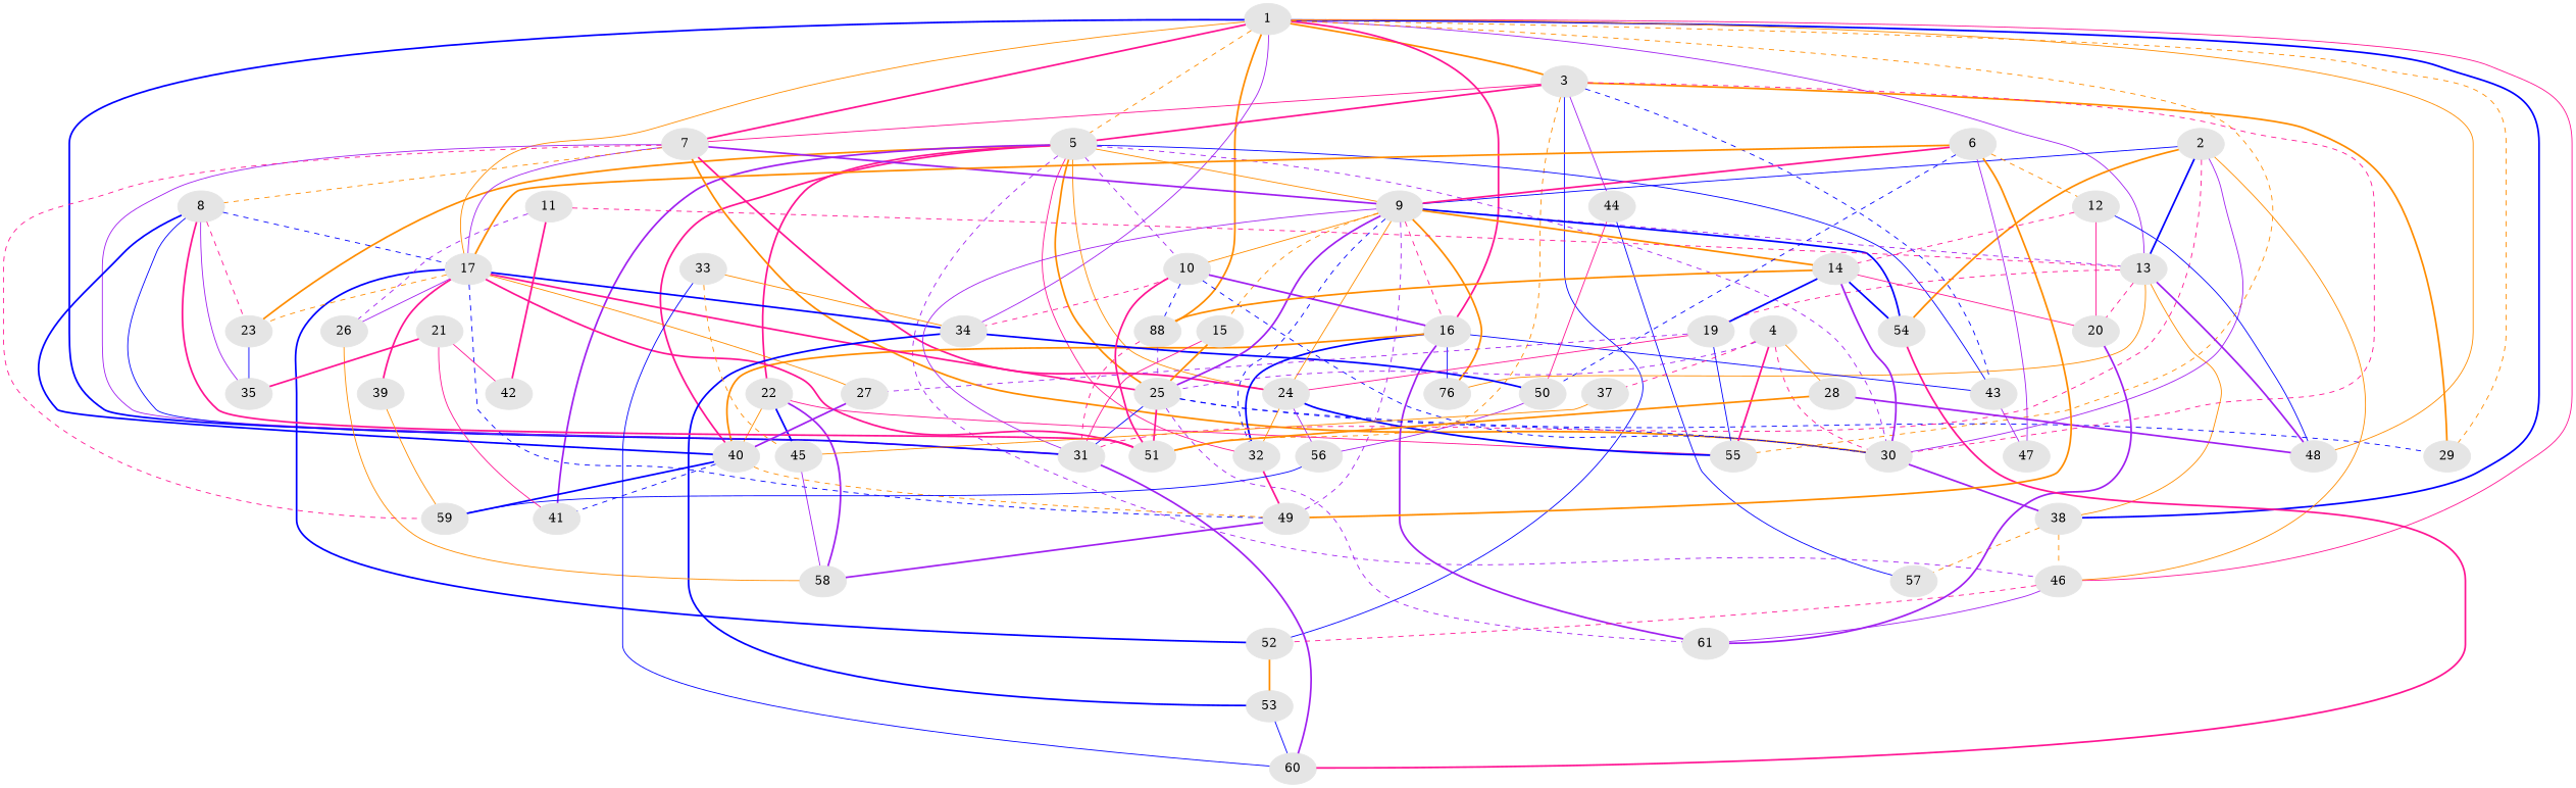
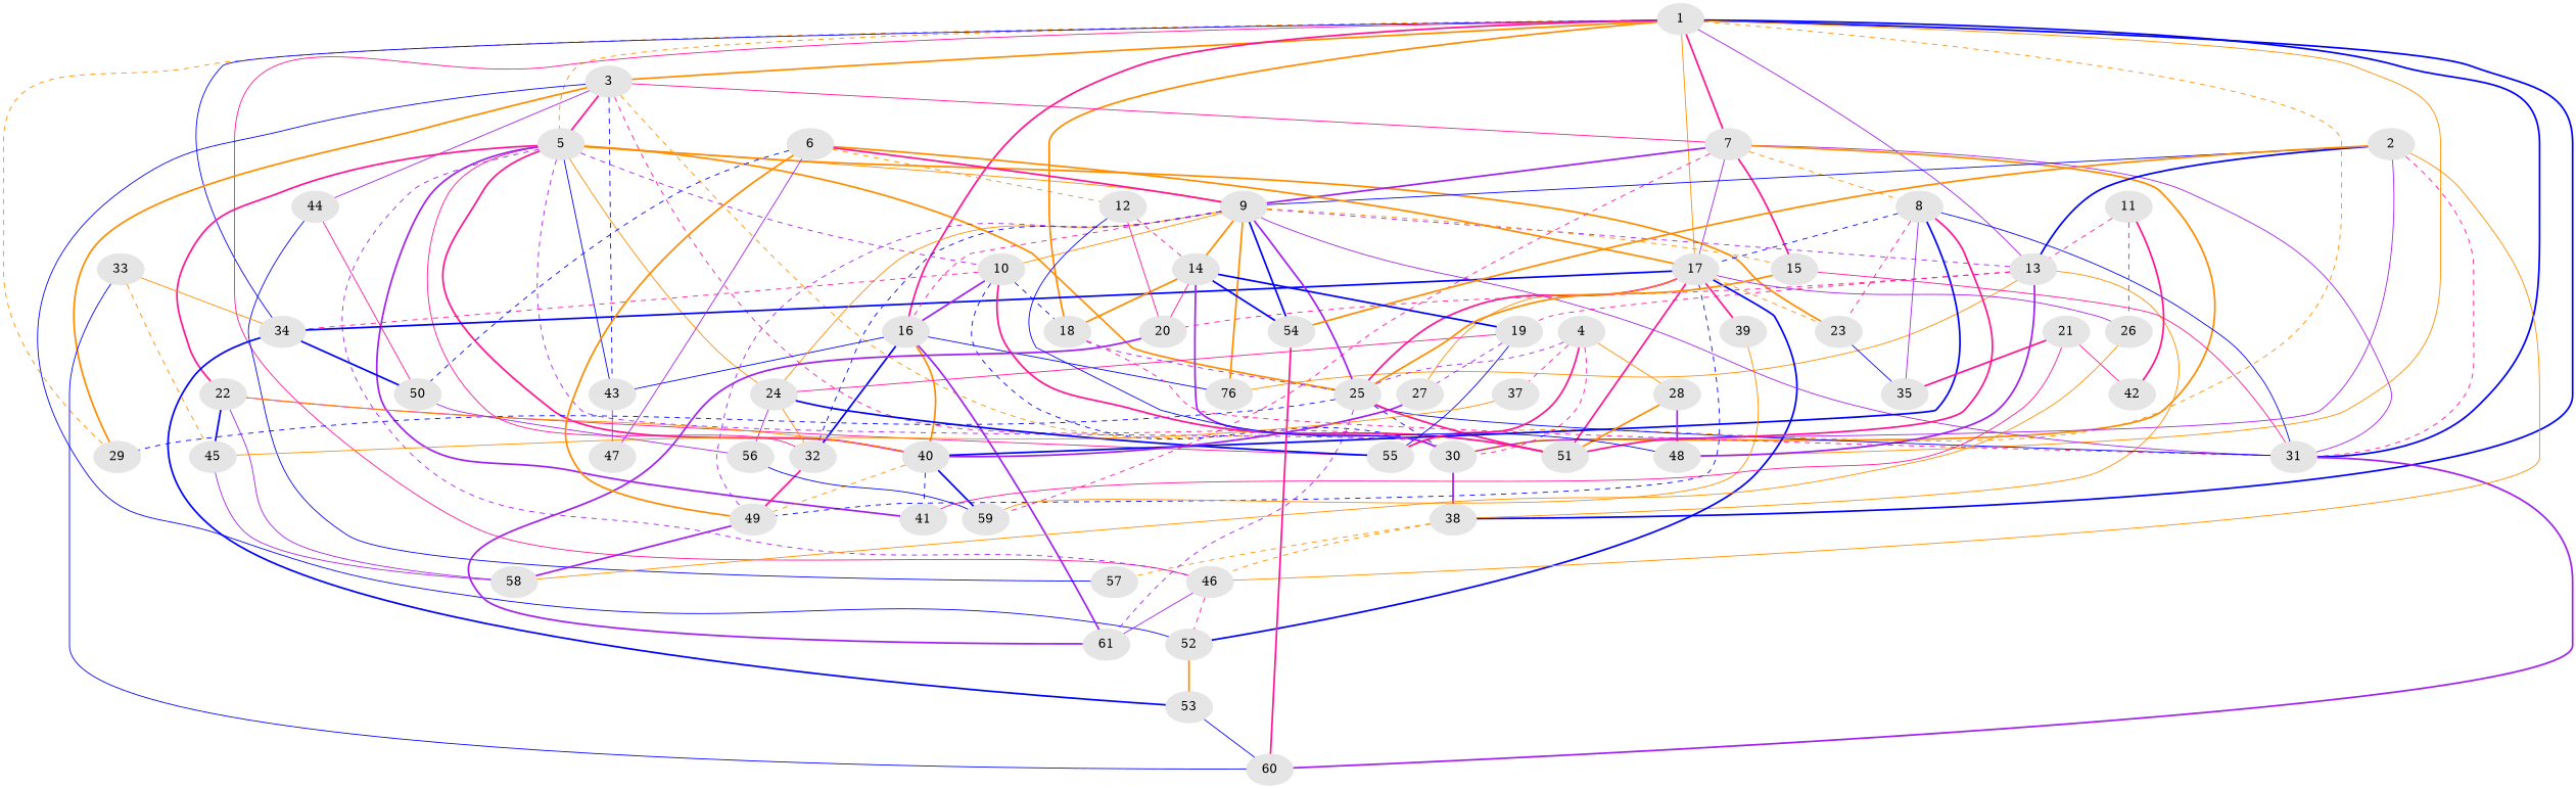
  graph {
    node [color=gray90 style=filled]
    edge [color=darkorange style=bold weight=1.0]
    1
    3
    5
    7
    13
    16
    17
-   18 [label=88]
+   18
    29
    31
    34
    38
    46
    48
    55
    30
    43
    44
    51
    52
    9
    25
    10
    22
    23
    24
    32
    40
    41
    8
    59
    n32 [label=76]
    20
    19
    61
    49
    26
    27
    39
    60
    50
    53
    57
    2
    54
    14
    15
    47
    4
    28
    37
    45
    58
    35
    56
    6
    12
    11
    42
    21
    33
    1 -- 3
    1 -- 5 [style=dashed weight=2.0]
    1 -- 7 [color=deeppink]
    1 -- 13 [color=purple style=solid]
    1 -- 16 [color=deeppink]
    1 -- 17 [style=solid weight=3.0]
    1 -- 18
    1 -- 29 [style=dashed]
    1 -- 31 [color=blue]
-   1 -- 34 [color=purple style=solid]
+   1 -- 34 [color=blue style=solid]
    1 -- 38 [color=blue]
    1 -- 46 [color=deeppink style=solid]
    1 -- 48 [style=solid]
    1 -- 55 [style=dashed]
    3 -- 5 [color=deeppink]
    3 -- 7 [color=deeppink style=solid]
    3 -- 29
    3 -- 30 [color=deeppink style=dashed]
    3 -- 43 [color=blue style=dashed]
    3 -- 44 [color=purple style=solid weight=2.0]
    3 -- 51 [style=dashed]
    3 -- 52 [color=blue style=solid weight=2.0]
    5 -- 46 [color=purple style=dashed]
    5 -- 30 [color=purple style=dashed]
    5 -- 43 [color=blue style=solid]
    5 -- 9 [style=solid]
    5 -- 25
    5 -- 10 [color=purple style=dashed]
    5 -- 22 [color=deeppink]
    5 -- 23
    5 -- 24 [style=solid]
    5 -- 32 [color=deeppink style=solid]
    5 -- 40 [color=deeppink]
    5 -- 41 [color=purple]
    7 -- 17 [color=purple style=solid]
    7 -- 31 [color=purple style=solid]
    7 -- 30
    7 -- 9 [color=purple]
-   7 -- 24 [color=deeppink]
+   7 -- 15 [color=deeppink]
    7 -- 8 [style=dashed]
    7 -- 59 [color=deeppink style=dashed]
    13 -- 38 [style=solid]
    13 -- 48 [color=purple]
    13 -- n32 [style=solid]
    13 -- 20 [color=deeppink style=dashed]
    13 -- 19 [color=deeppink style=dashed]
    16 -- 43 [color=blue style=solid weight=2.0]
    16 -- 32 [color=blue]
    16 -- 40
    16 -- n32 [color=blue style=solid weight=2.0]
    16 -- 61 [color=purple]
    17 -- 34 [color=blue]
    17 -- 51 [color=deeppink]
    17 -- 52 [color=blue]
    17 -- 25 [color=deeppink]
    17 -- 23 [style=dashed]
    17 -- 49 [color=blue style=dashed]
    17 -- 26 [color=purple style=solid weight=2.0]
    17 -- 27 [style=solid]
    17 -- 39 [color=deeppink]
    18 -- 31 [color=deeppink style=dashed]
    18 -- 25 [color=purple style=dashed]
    31 -- 60 [color=purple]
    34 -- 50 [color=blue]
    34 -- 53 [color=blue]
    38 -- 46 [style=dashed]
    38 -- 57 [style=dashed]
    46 -- 52 [color=deeppink style=dashed]
    46 -- 61 [color=purple style=solid]
    30 -- 38 [color=purple weight=3.0]
    43 -- 47 [color=purple style=solid]
    44 -- 50 [color=deeppink style=solid]
    44 -- 57 [color=blue style=solid]
    52 -- 53
    9 -- 13 [color=purple style=dashed]
    9 -- 16 [color=deeppink style=dashed]
    9 -- 31 [color=purple style=solid]
    9 -- 25 [color=purple]
    9 -- 10 [style=solid]
    9 -- 24 [style=solid]
    9 -- 32 [color=blue style=dashed]
    9 -- n32 [weight=2.0]
    9 -- 49 [color=purple style=dashed]
    9 -- 54 [color=blue]
    9 -- 14
    9 -- 15 [style=dashed]
    25 -- 29 [color=blue style=dashed]
    25 -- 31 [color=blue style=solid weight=2.0]
    25 -- 30 [color=blue style=dashed weight=2.0]
    25 -- 51 [color=deeppink]
    25 -- 61 [color=purple style=dashed]
    10 -- 16 [color=purple]
    10 -- 18 [color=blue style=dashed]
    10 -- 34 [color=deeppink style=dashed]
    10 -- 30 [color=blue style=dashed]
    10 -- 51 [color=deeppink]
    22 -- 55 [color=deeppink style=solid]
    22 -- 40 [style=solid]
    22 -- 45 [color=blue]
-   22 -- 58 [color=purple]
+   22 -- 58 [color=purple style=solid]
    23 -- 35 [color=blue style=solid]
    24 -- 55 [color=blue]
    24 -- 32 [style=solid]
    24 -- 56 [color=purple style=solid]
    32 -- 49 [color=deeppink]
    40 -- 41 [color=blue style=dashed]
    40 -- 59 [color=blue]
    40 -- 49 [style=dashed]
    8 -- 17 [color=blue style=dashed]
    8 -- 31 [color=blue style=solid]
    8 -- 51 [color=deeppink]
    8 -- 23 [color=deeppink style=dashed]
    8 -- 40 [color=blue]
    8 -- 35 [color=purple style=solid]
    20 -- 61 [color=purple]
    19 -- 55 [color=blue style=solid]
    19 -- 24 [color=deeppink style=solid weight=2.0]
    19 -- 27 [color=purple style=dashed]
    49 -- 58 [color=purple]
    26 -- 58 [style=solid]
    27 -- 40 [color=purple]
    39 -- 59 [style=solid]
    50 -- 56 [color=purple style=solid]
    53 -- 60 [color=blue style=solid]
    2 -- 13 [color=blue]
    2 -- 31 [color=deeppink style=dashed]
    2 -- 46 [style=solid]
    2 -- 30 [color=purple style=solid]
    2 -- 9 [color=blue style=solid]
    2 -- 54
    54 -- 60 [color=deeppink]
    14 -- 18
    14 -- 30 [color=purple]
    14 -- 20 [color=deeppink style=solid]
    14 -- 19 [color=blue]
    14 -- 54 [color=blue]
    15 -- 31 [color=deeppink style=solid]
    15 -- 25
    4 -- 55 [color=deeppink]
    4 -- 30 [color=deeppink style=dashed]
    4 -- 25 [color=purple style=dashed]
    4 -- 28 [style=solid]
    4 -- 37 [color=deeppink style=dashed]
    28 -- 48 [color=purple]
    28 -- 51
    37 -- 45 [style=solid]
    45 -- 58 [color=purple style=solid]
    56 -- 59 [color=blue style=solid]
    6 -- 17
    6 -- 9 [color=deeppink]
    6 -- 49
    6 -- 50 [color=blue style=dashed]
    6 -- 47 [color=purple style=solid]
    6 -- 12 [style=dashed]
    12 -- 48 [color=blue style=solid]
    12 -- 20 [color=deeppink style=solid]
    12 -- 14 [color=deeppink style=dashed]
    11 -- 13 [color=deeppink style=dashed]
    11 -- 26 [color=purple style=dashed]
    11 -- 42 [color=deeppink]
    21 -- 41 [color=deeppink style=solid]
    21 -- 35 [color=deeppink]
    21 -- 42 [color=deeppink style=solid]
    33 -- 34 [style=solid]
    33 -- 60 [color=blue style=solid]
    33 -- 45 [style=dashed]
  }
